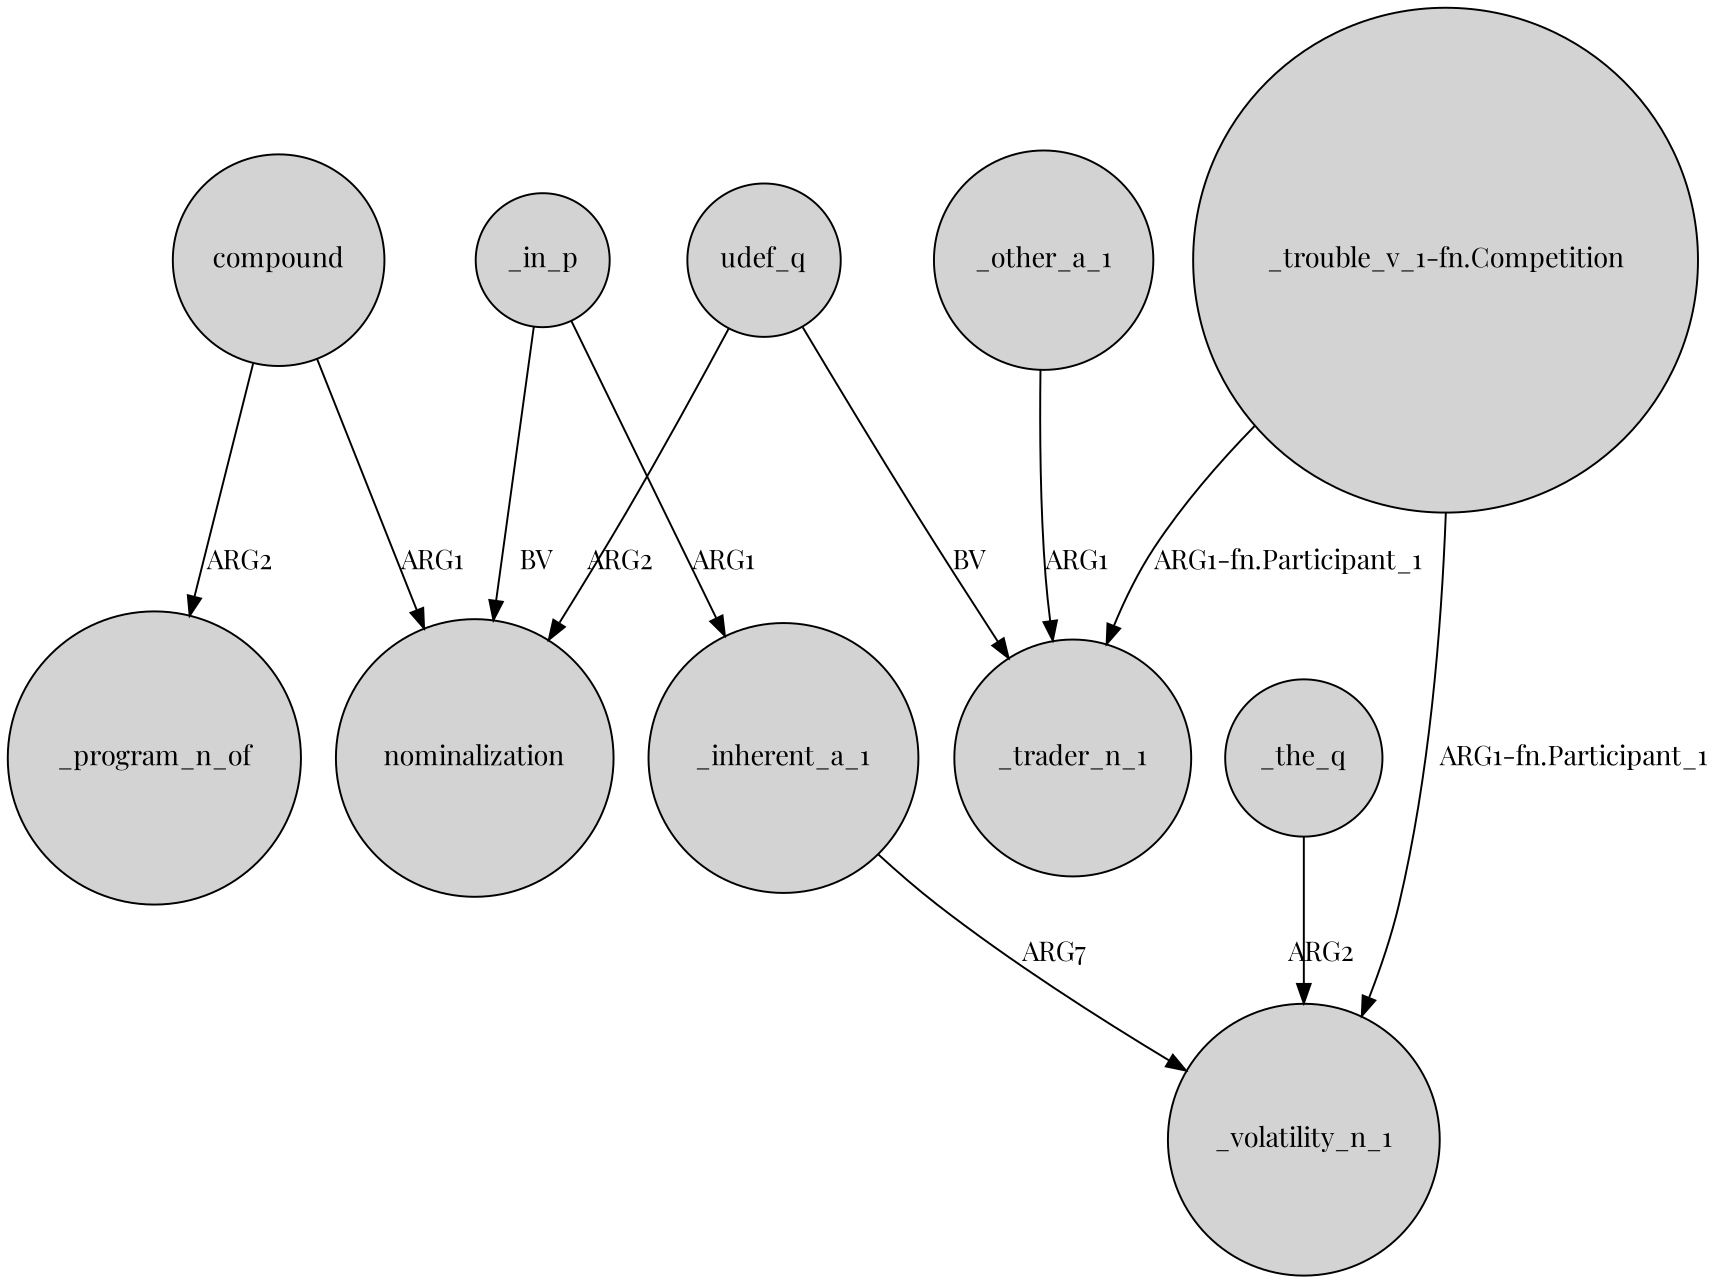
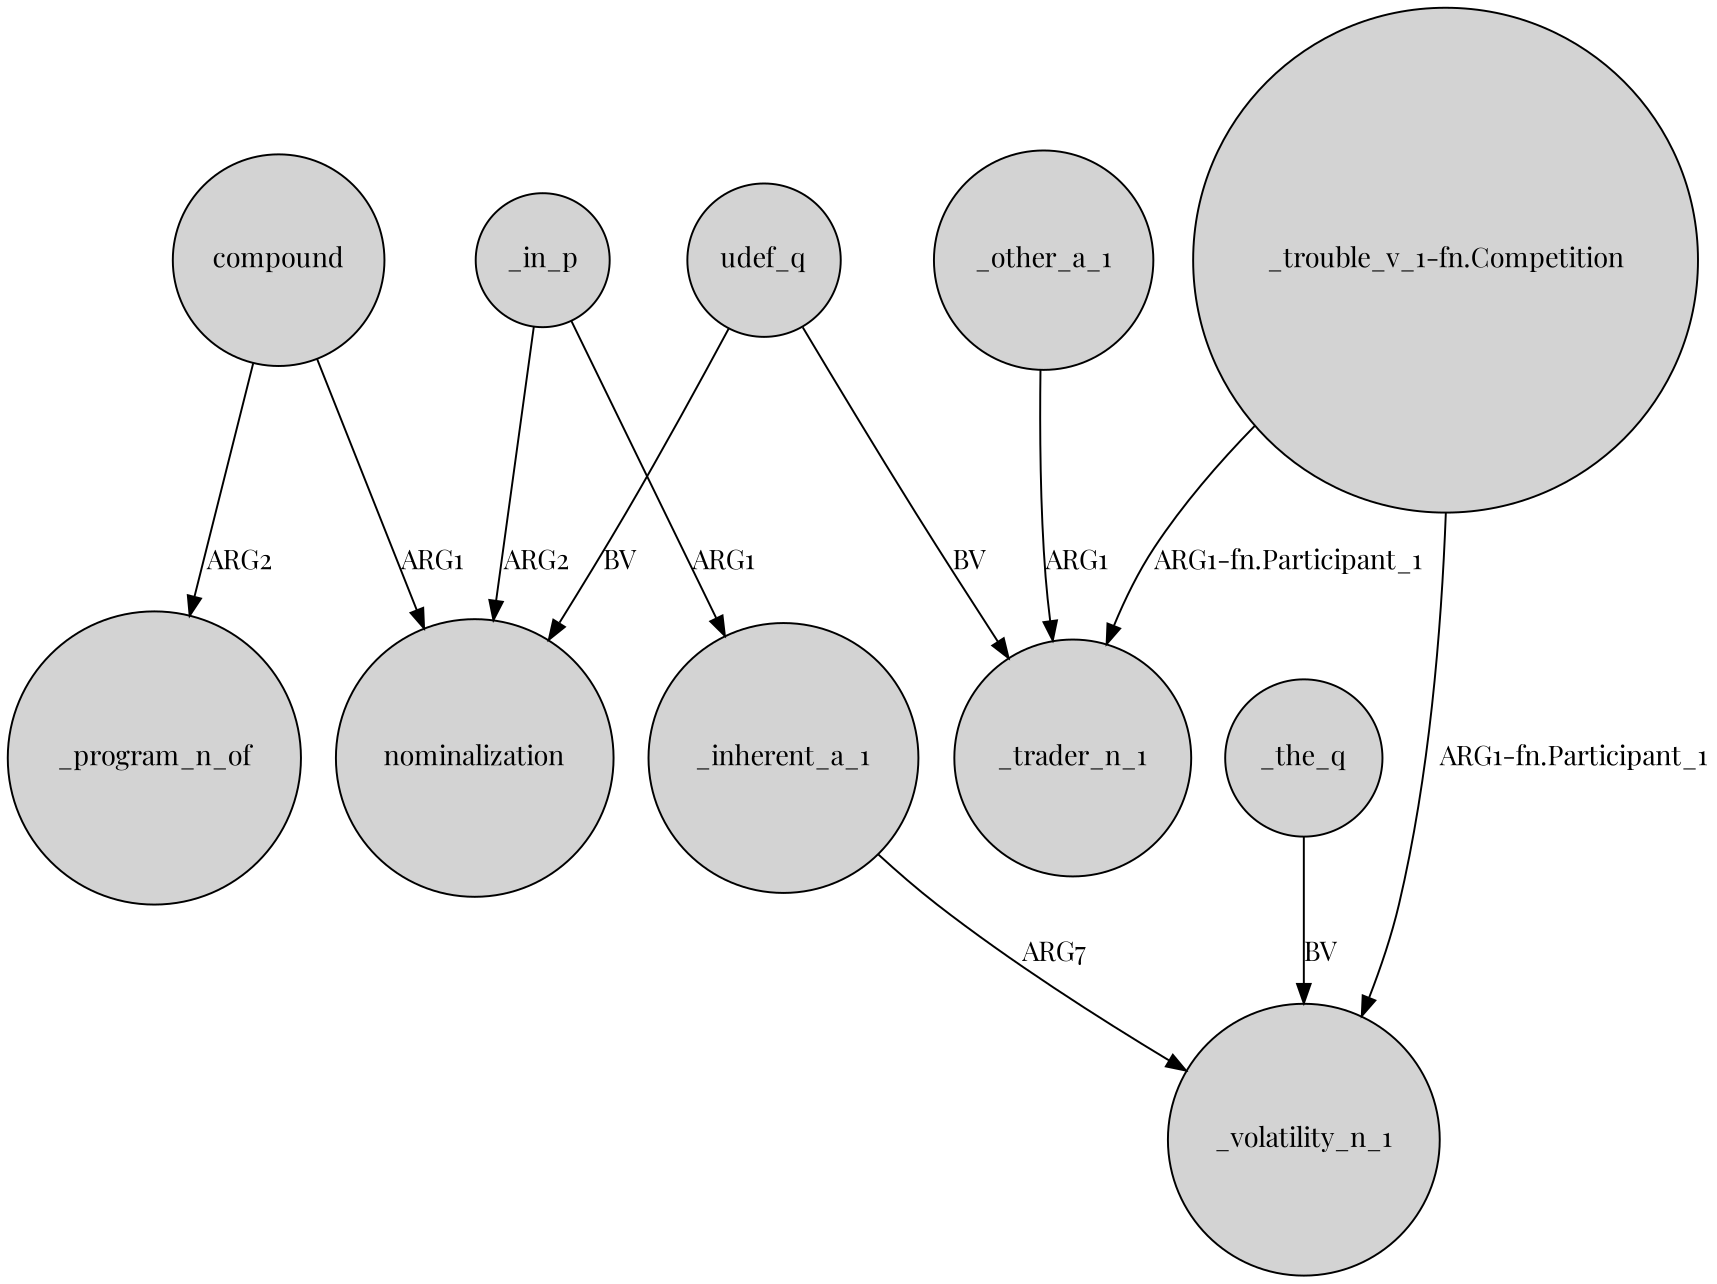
  digraph {
    fontname="Playfair Display"
    node [fontname="Playfair Display" shape=circle style=filled]
    edge [fontname="Playfair Display"]
    compound
    nominalization
    _program_n_of
    "_trouble_v_1-fn.Competition"
    _volatility_n_1
    _trader_n_1
    _inherent_a_1
    udef_q
    _in_p
    _the_q
    _other_a_1
    compound -> nominalization [label=ARG1]
    compound -> _program_n_of [label=ARG2]
    "_trouble_v_1-fn.Competition" -> _volatility_n_1 [label="ARG1-fn.Participant_1"]
    "_trouble_v_1-fn.Competition" -> _trader_n_1 [label="ARG1-fn.Participant_1"]
    _inherent_a_1 -> _volatility_n_1 [label=ARG7]
-   udef_q -> nominalization [label=ARG2]
+   udef_q -> nominalization [label=BV]
    udef_q -> _trader_n_1 [label=BV]
-   _in_p -> nominalization [label=BV]
+   _in_p -> nominalization [label=ARG2]
    _in_p -> _inherent_a_1 [label=ARG1]
-   _the_q -> _volatility_n_1 [label=ARG2]
+   _the_q -> _volatility_n_1 [label=BV]
    _other_a_1 -> _trader_n_1 [label=ARG1]
  }
